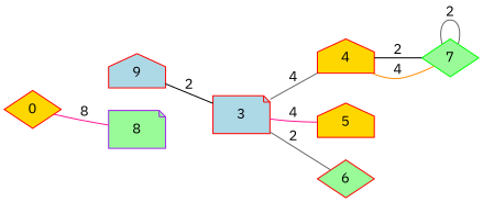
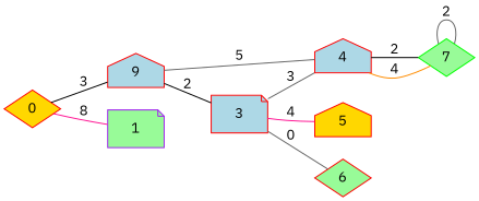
  graph {
    fontname="IBM Plex Sans"
    rankdir=LR
    node [color=red fillcolor=lightblue fontname="IBM Plex Sans" shape=diamond style=filled weight=1]
    edge [color=gray40 fontname="IBM Plex Sans"]
    0 [fillcolor=gold]
    n2 [label=9 shape=house]
-   8 [color=purple fillcolor=palegreen shape=note weight=4]
+   8 [color=purple fillcolor=palegreen shape=note weight=4 label=1]
    3 [shape=note]
-   4 [fillcolor=gold shape=house]
+   4 [shape=house]
    5 [fillcolor=gold shape=house]
    6 [fillcolor=palegreen]
    7 [color=green fillcolor=palegreen weight=2]
+   0 -- n2 [color=black label=3]
    0 -- 8 [color=deeppink label=8]
    n2 -- 3 [color=black label=2]
-   3 -- 4 [label=4]
+   n2 -- 4 [label=5]
+   3 -- 4 [label=3]
    3 -- 5 [color=deeppink label=4]
-   3 -- 6 [label=2]
+   3 -- 6 [label=0]
    4 -- 7 [color=black label=2]
    4 -- 7 [color=darkorange label=4]
    7 -- 7 [label=2]
  }
